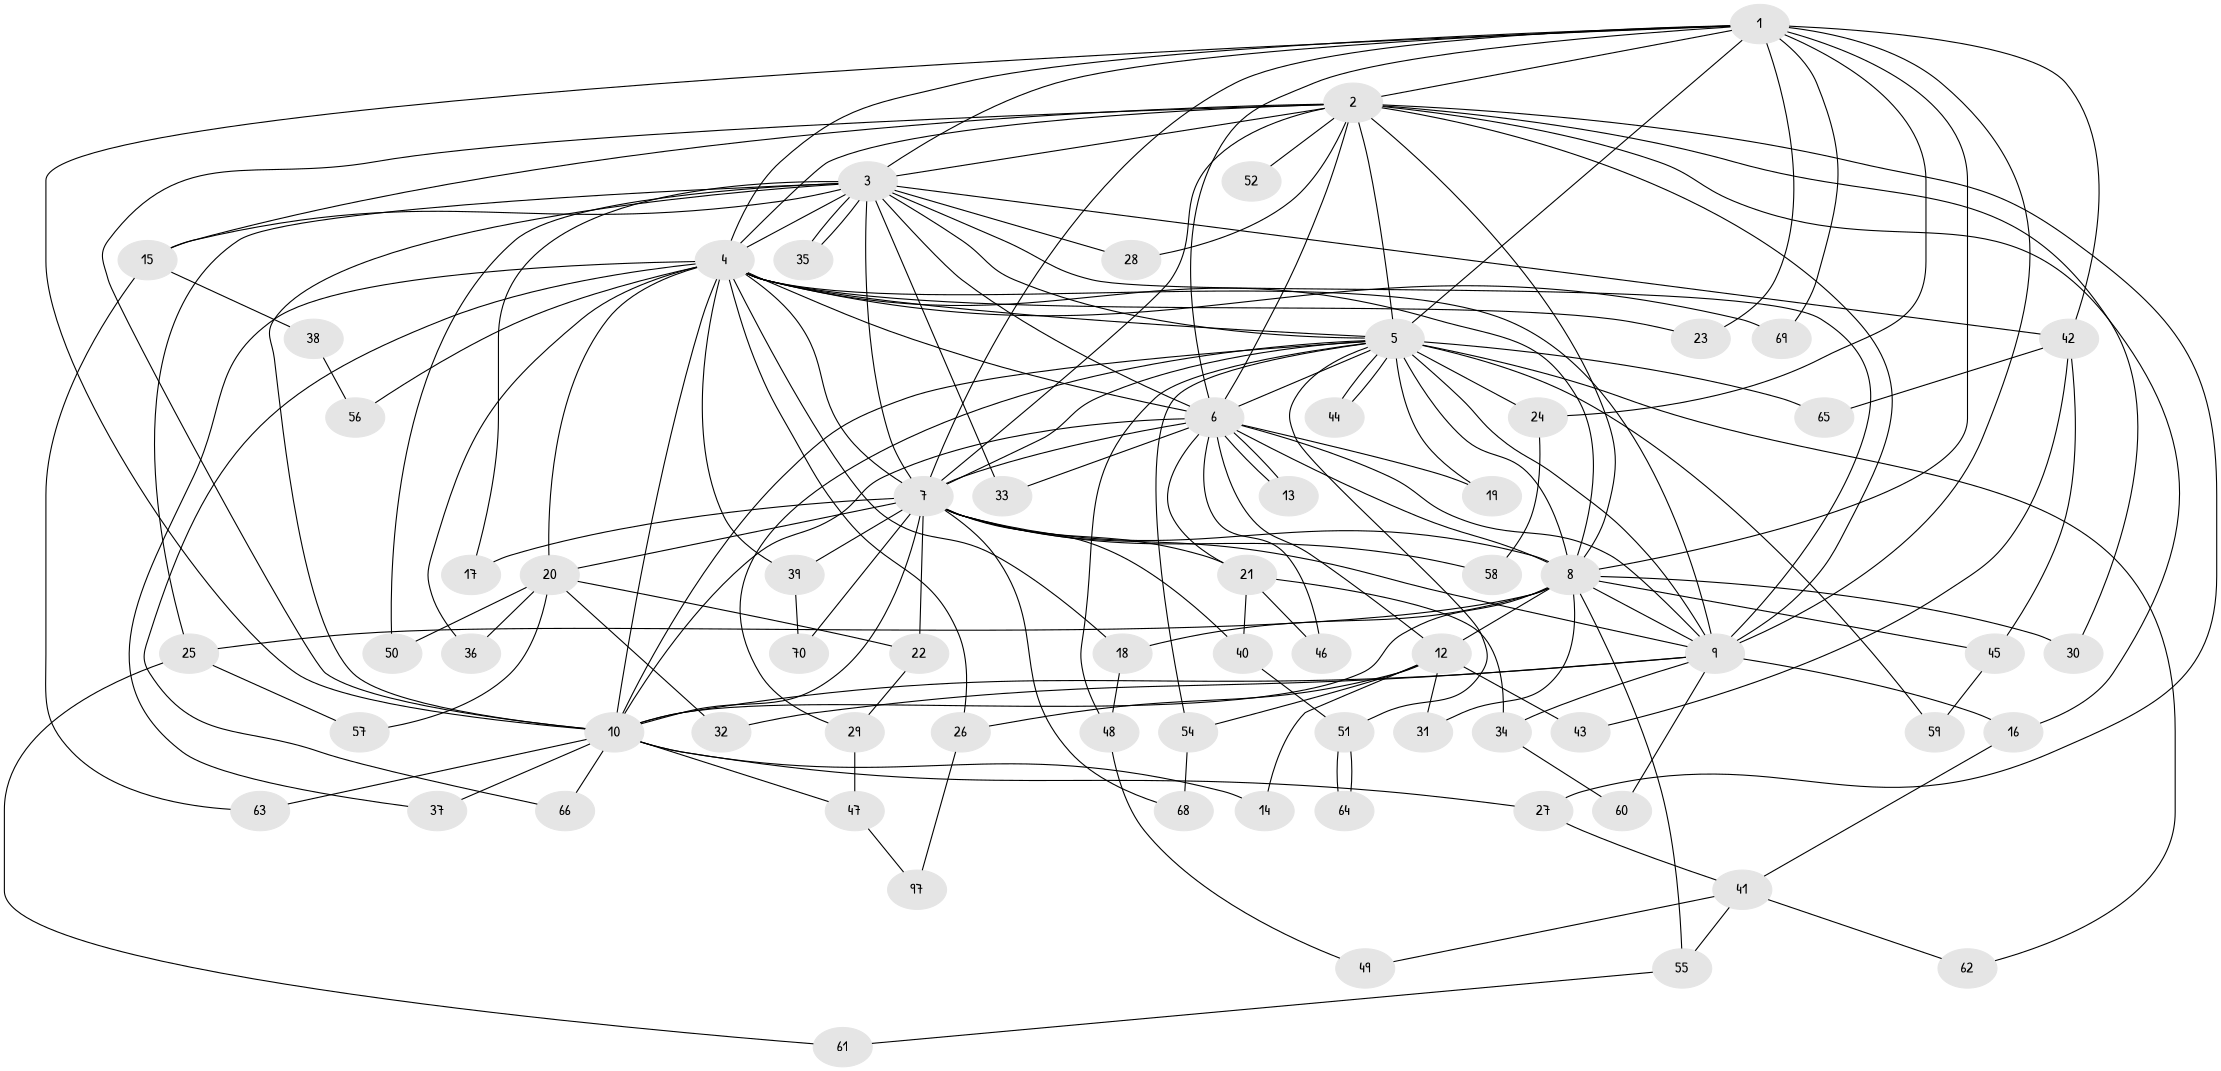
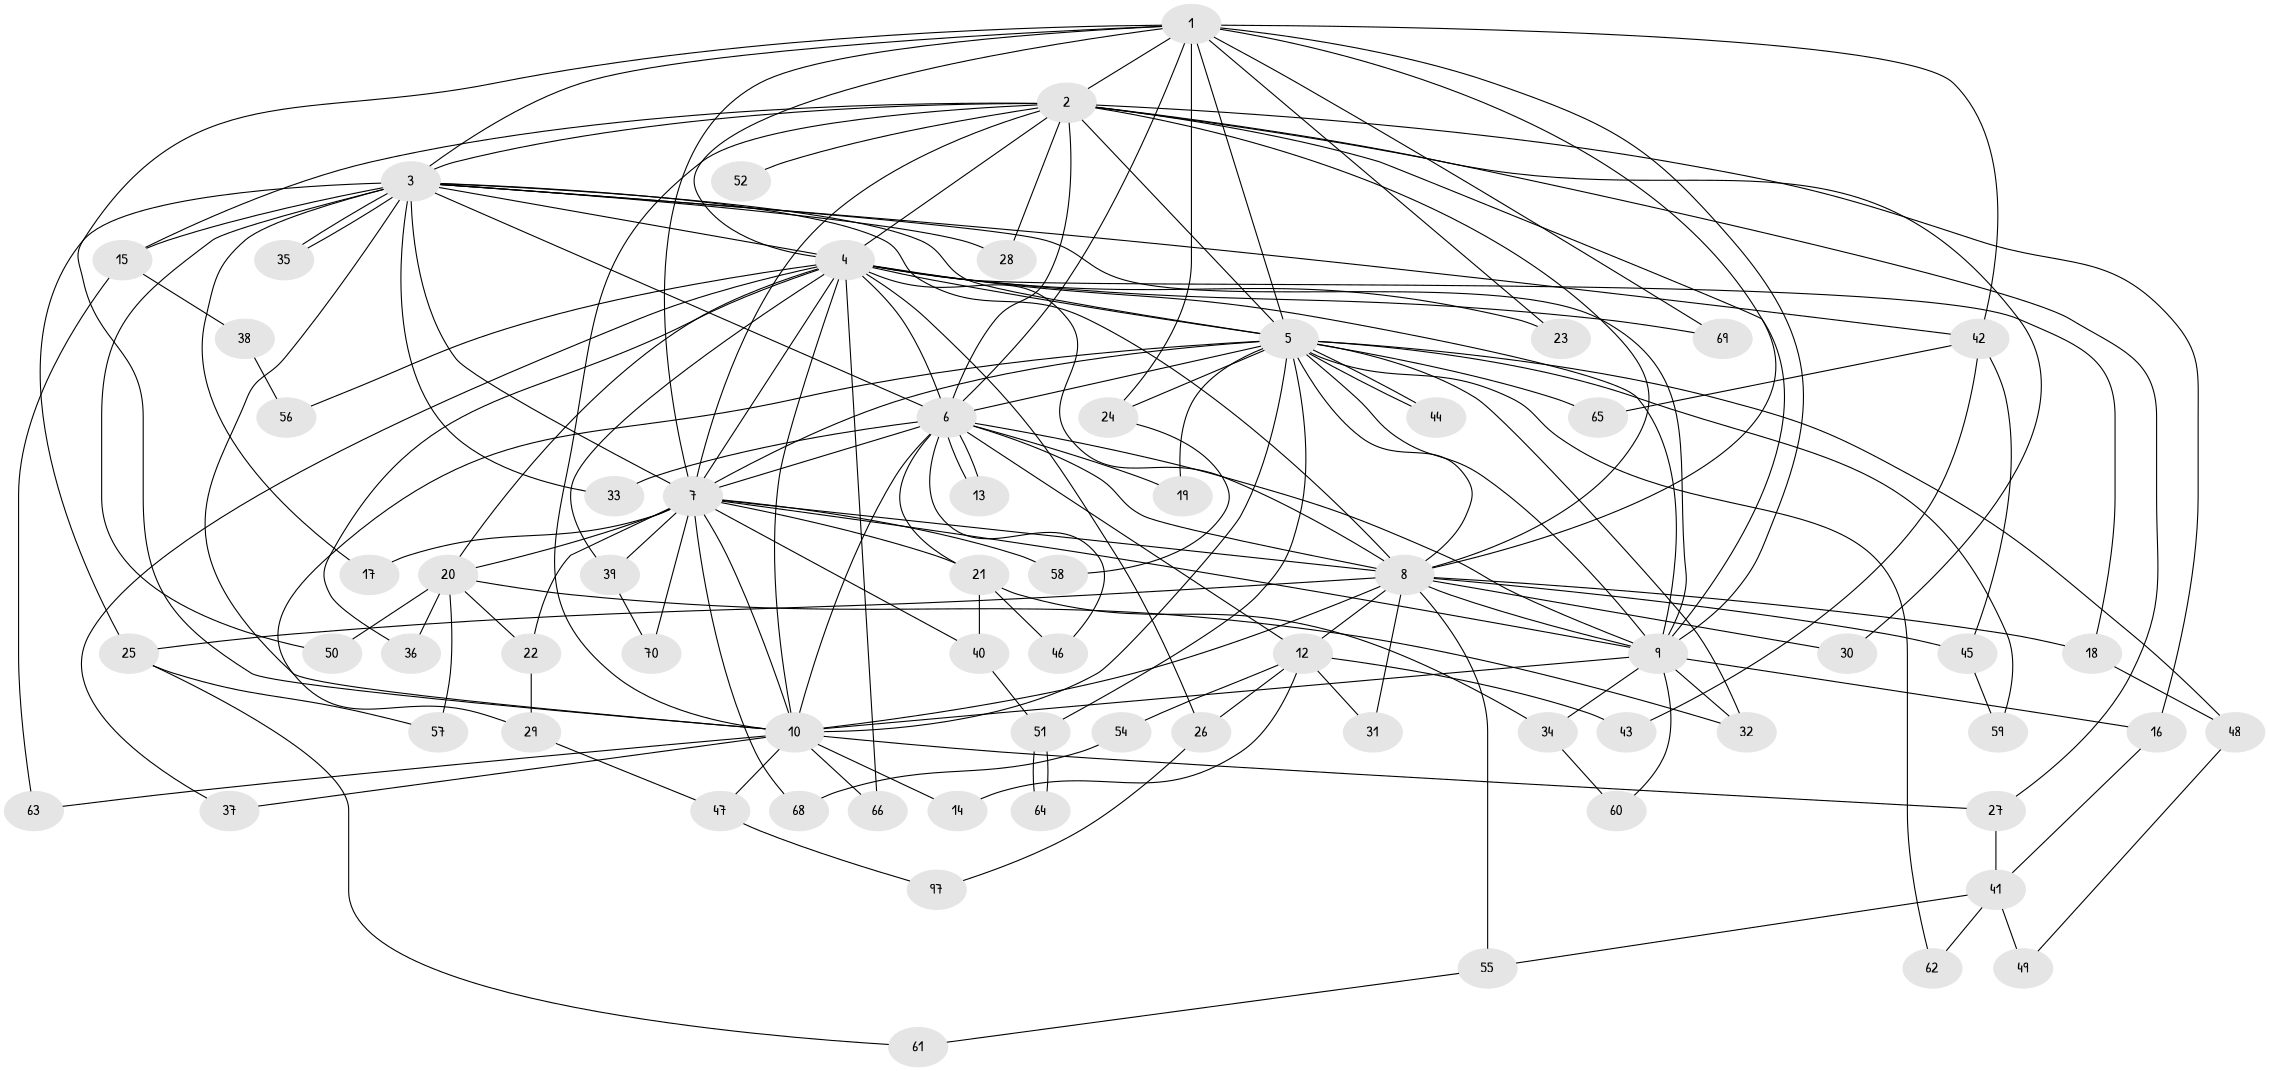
  graph {
    fontname="Patrick Hand"
    node [color=gray90 fontname="Patrick Hand" style=filled]
    edge [fontname="Patrick Hand"]
    1
    2
    3
    4
    5
    6
    7
    8
    9
    10
    23
    24
    42
    69
    15
    16
    27
    28
    30
    52
    17
    25
    33
    35
    50
    18
    20
    26
    36
    37
    39
    56
    66
    19
    29
    44
    48
    51
    54
    59
    62
    65
    12
    13
    21
    46
    22
    40
    58
    68
    70
    31
    45
    55
    32
    34
    60
    14
    47
    63
    43
    38
    41
    57
    61
    n66 [label=97]
    49
    64
    1 -- 2
    1 -- 3
    1 -- 4
    1 -- 5
    1 -- 6
    1 -- 7
    1 -- 8
    1 -- 9
    1 -- 10
    1 -- 23
    1 -- 24
    1 -- 42
    1 -- 69
    2 -- 3
    2 -- 4
    2 -- 5
    2 -- 6
    2 -- 7
    2 -- 8
    2 -- 9
    2 -- 10
    2 -- 15
    2 -- 16
    2 -- 27
    2 -- 28
    2 -- 30
    2 -- 52
    3 -- 4
    3 -- 5
    3 -- 6
    3 -- 7
+   3 -- 8
    3 -- 9
    3 -- 10
    3 -- 42
    3 -- 15
    3 -- 28
    3 -- 17
    3 -- 25
    3 -- 33
    3 -- 35
    3 -- 35
    3 -- 50
    4 -- 5
    4 -- 6
    4 -- 7
    4 -- 8
    4 -- 9
    4 -- 10
    4 -- 23
    4 -- 69
    4 -- 18
    4 -- 20
    4 -- 26
    4 -- 36
    4 -- 37
    4 -- 39
    4 -- 56
    4 -- 66
    5 -- 6
    5 -- 7
    5 -- 8
    5 -- 9
    5 -- 10
    5 -- 24
    5 -- 19
    5 -- 29
    5 -- 44
    5 -- 44
    5 -- 48
    5 -- 51
-   5 -- 54
+   5 -- 32
    5 -- 59
    5 -- 62
    5 -- 65
    6 -- 7
    6 -- 8
    6 -- 9
    6 -- 10
    6 -- 33
    6 -- 19
    6 -- 12
    6 -- 13
    6 -- 13
    6 -- 21
    6 -- 46
    7 -- 8
    7 -- 9
    7 -- 10
    7 -- 17
    7 -- 20
    7 -- 39
    7 -- 21
    7 -- 22
    7 -- 40
    7 -- 58
    7 -- 68
    7 -- 70
    8 -- 9
    8 -- 10
    8 -- 30
    8 -- 25
    8 -- 18
    8 -- 12
    8 -- 31
    8 -- 45
    8 -- 55
    9 -- 10
    9 -- 16
    9 -- 32
    9 -- 34
    9 -- 60
    10 -- 27
    10 -- 37
    10 -- 66
    10 -- 14
    10 -- 47
    10 -- 63
    24 -- 58
    42 -- 65
    42 -- 45
    42 -- 43
    15 -- 63
    15 -- 38
    16 -- 41
    27 -- 41
    25 -- 57
    25 -- 61
    18 -- 48
    20 -- 50
    20 -- 36
    20 -- 22
    20 -- 32
    20 -- 57
    26 -- n66
    39 -- 70
    29 -- 47
    48 -- 49
    51 -- 64
    51 -- 64
    54 -- 68
    12 -- 26
    12 -- 54
    12 -- 31
    12 -- 14
    12 -- 43
    21 -- 46
    21 -- 40
    21 -- 34
    22 -- 29
    40 -- 51
    45 -- 59
    55 -- 61
    34 -- 60
    47 -- n66
    38 -- 56
    41 -- 62
    41 -- 55
    41 -- 49
  }
